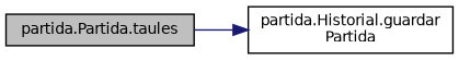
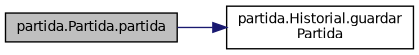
  digraph {
    rankdir=LR
    node [color=black fontname=Helvetica fontsize=10 shape=record style=filled]
-   n1 [fillcolor=grey75 fontcolor=black height=0.2 label="partida.Partida.taules" width=0.4]
+   n1 [fillcolor=grey75 fontcolor=black height=0.2 label="partida.Partida.partida" width=0.4]
    n2 [fillcolor=white height=0.2 label="partida.Historial.guardar\lPartida" width=0.4]
    n1 -> n2 [color=midnightblue fontname=Helvetica fontsize=10 labelfontname=Helvetica labelfontsize=10 style=solid]
  }
